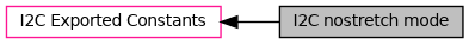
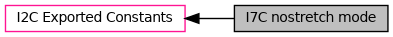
  digraph {
    rankdir=LR
    node [fontname=Helvetica fontsize=10 shape=box style=filled]
    n1 [color=deeppink fillcolor=white height=0.2 label="I2C Exported Constants" width=0.4]
-   n2 [color=black fillcolor=grey75 fontcolor=black height=0.2 label="I2C nostretch mode" width=0.4]
+   n2 [color=black fillcolor=grey75 fontcolor=black height=0.2 label="I7C nostretch mode" width=0.4]
    n1 -> n2 [dir=back fontname=Helvetica fontsize=10 labelfontname=Helvetica labelfontsize=10 shape=plaintext style=solid]
  }
